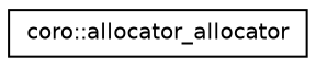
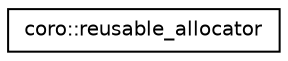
  digraph {
    rankdir=LR
-   n1 [color=black fillcolor=white fontname=Helvetica fontsize=10 height=0.2 label="coro::allocator_allocator" shape=record style=filled width=0.4]
+   n1 [color=black fillcolor=white fontname=Helvetica fontsize=10 height=0.2 label="coro::reusable_allocator" shape=record style=filled width=0.4]
  }
